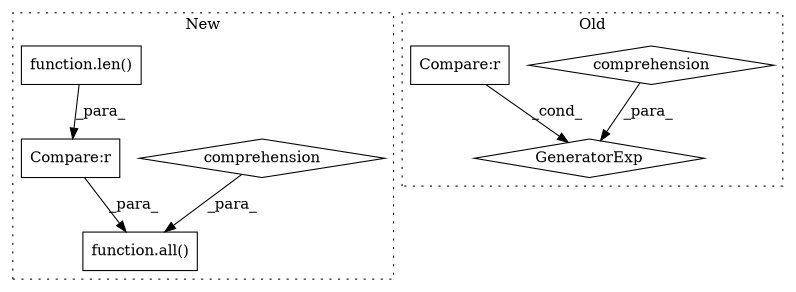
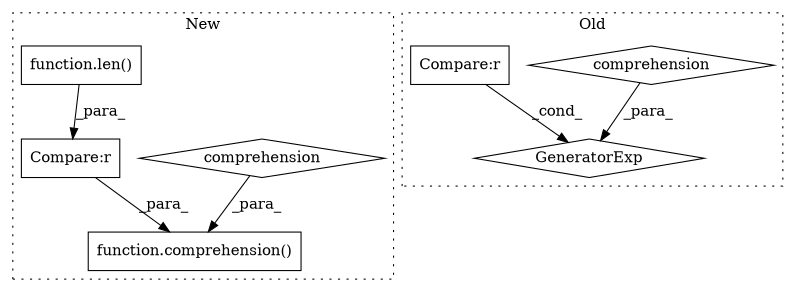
  digraph {
    node [a=75 l="4,1" shape=box]
-   n1 [label="function.all()" s="5418,5451"]
+   n1 [label="function.comprehension()" s="5418,5451"]
    n2 [a=45 l=3 label=comprehension s=5437 shape=diamond]
    n3 [label="function.len()" s="5427,5435"]
    n4 [a=40 l=13 label="Compare:r" s=5423]
    n5 [a=55 l=20 label=GeneratorExp s=2776 shape=diamond]
    n6 [a=45 l=3 label=comprehension s=2785 shape=diamond]
    n7 [a=40 l=7 label="Compare:r" s=2777]
    subgraph cluster_1 {
      label=New
      style=dotted
      n1
      n2
      n3
      n4
    }
    subgraph cluster_2 {
      label=Old
      style=dotted
      n5
      n6
      n7
    }
    n2 -> n1 [label=_para_]
    n3 -> n4 [label=_para_]
    n4 -> n1 [label=_para_]
    n6 -> n5 [label=_para_]
    n7 -> n5 [label=_cond_]
  }
